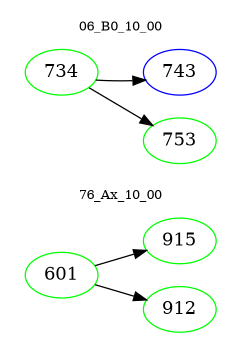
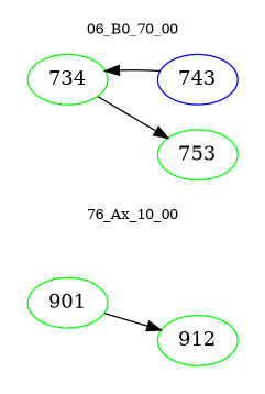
  digraph {
    rankdir=LR
    node [color=green]
    edge [color=black]
-   n1 [label=601]
+   n1 [label=901]
    n2 [label=912]
-   n3 [label=915]
    n4 [label=734]
    n5 [label=753]
    n6 [color=blue label=743]
    subgraph cluster_1 {
      color=white
      fontsize=10
      label="76_Ax_10_00"
      n1
      n2
-     n3
    }
    subgraph cluster_2 {
      color=white
      fontsize=10
-     label="06_B0_10_00"
+     label="06_B0_70_00"
      n4
      n5
      n6
    }
    n1 -> n2
-   n1 -> n3
    n4 -> n5
-   n4 -> n6
+   n6 -> n4
  }
